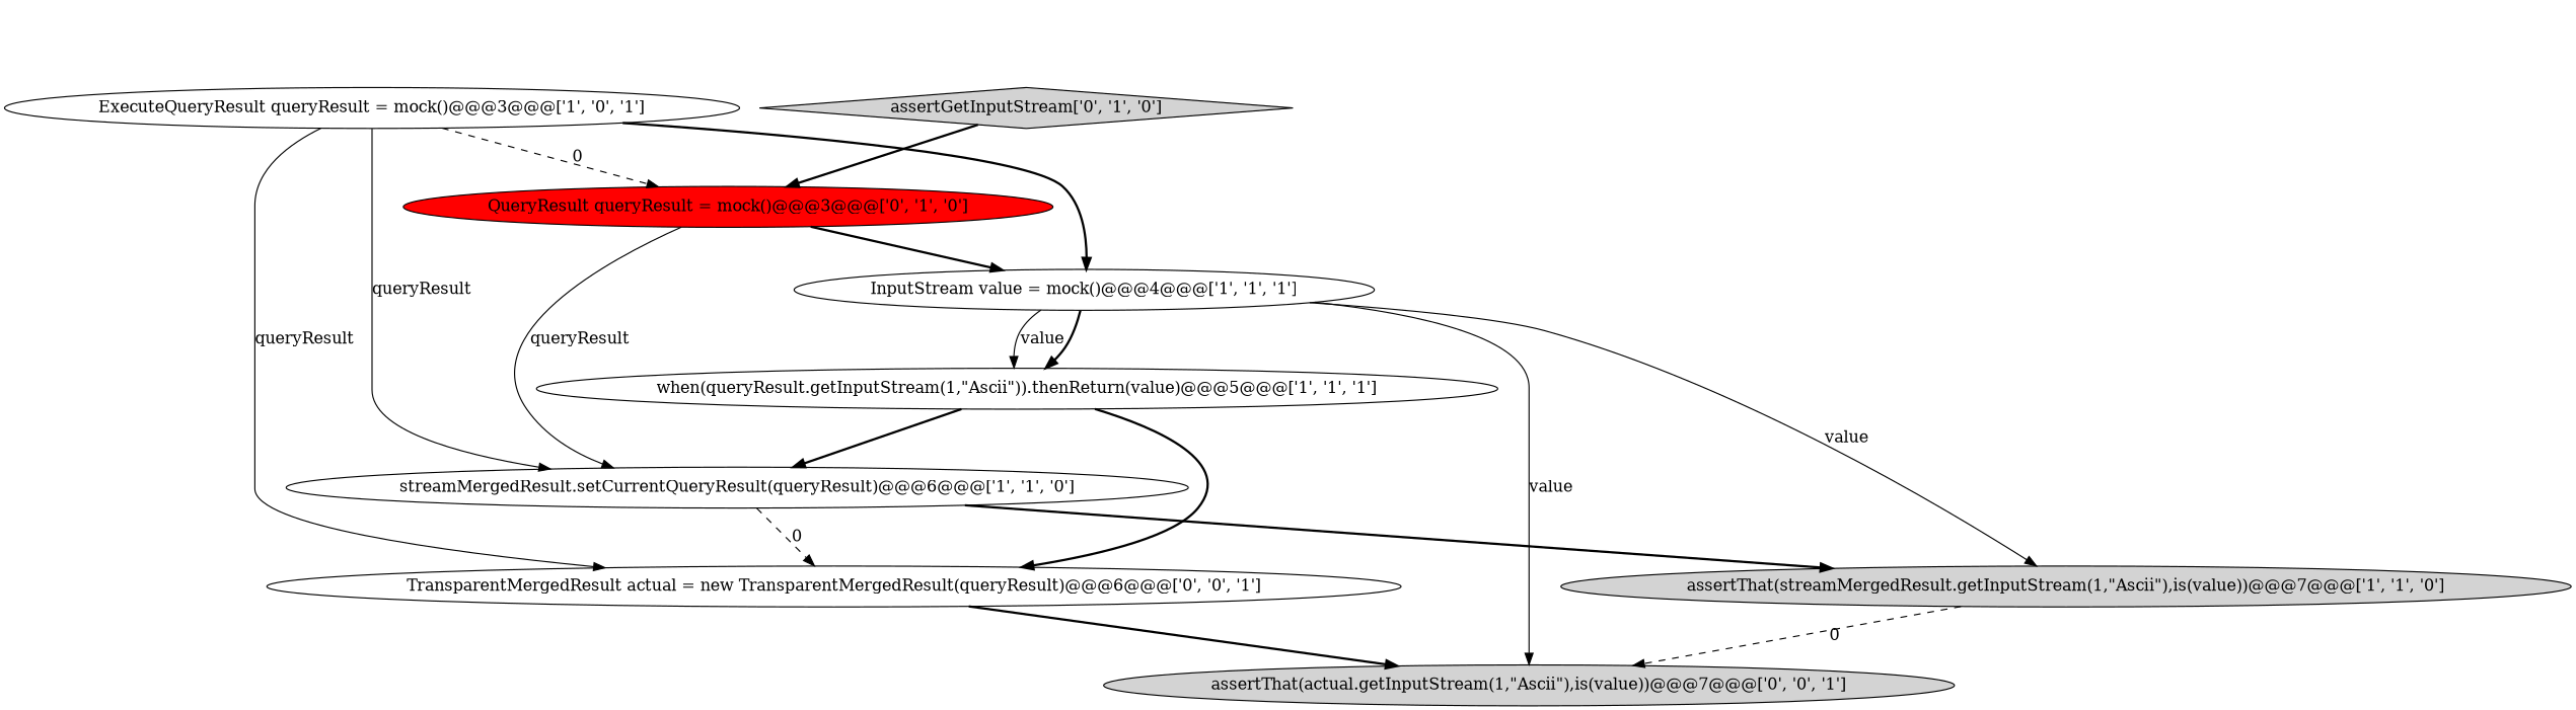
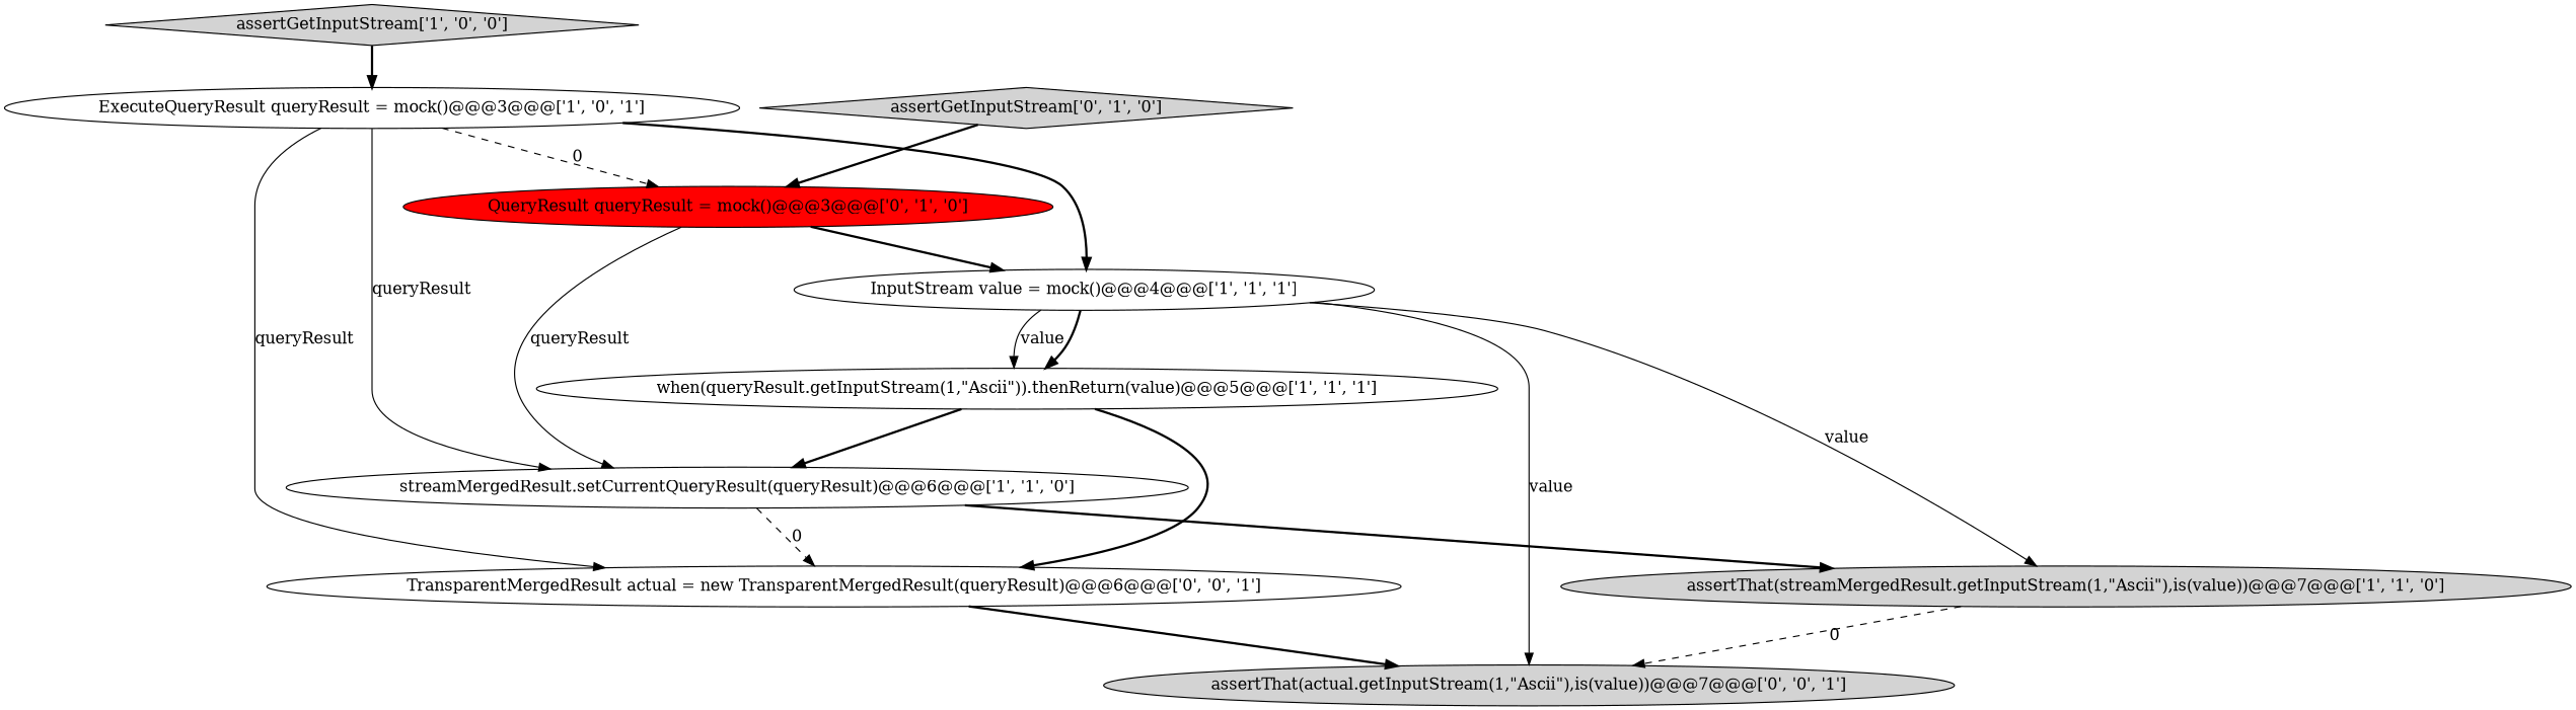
  digraph {
    node [fillcolor=white shape=ellipse style=filled]
    edge [style=bold]
+   n1 [fillcolor=lightgray label="assertGetInputStream['1', '0', '0']" shape=diamond]
    n2 [label="ExecuteQueryResult queryResult = mock()@@@3@@@['1', '0', '1']"]
    n3 [label="TransparentMergedResult actual = new TransparentMergedResult(queryResult)@@@6@@@['0', '0', '1']"]
    n4 [label="streamMergedResult.setCurrentQueryResult(queryResult)@@@6@@@['1', '1', '0']"]
    n5 [fillcolor=red label="QueryResult queryResult = mock()@@@3@@@['0', '1', '0']"]
    n6 [label="InputStream value = mock()@@@4@@@['1', '1', '1']"]
    n7 [label="when(queryResult.getInputStream(1,\"Ascii\")).thenReturn(value)@@@5@@@['1', '1', '1']"]
    n8 [fillcolor=lightgray label="assertThat(actual.getInputStream(1,\"Ascii\"),is(value))@@@7@@@['0', '0', '1']"]
    n9 [fillcolor=lightgray label="assertThat(streamMergedResult.getInputStream(1,\"Ascii\"),is(value))@@@7@@@['1', '1', '0']"]
    n10 [fillcolor=lightgray label="assertGetInputStream['0', '1', '0']" shape=diamond]
+   n1 -> n2
    n2 -> n3 [label=queryResult style=solid]
    n2 -> n4 [label=queryResult style=solid]
    n2 -> n5 [label=0 style=dashed]
    n2 -> n6
    n3 -> n8
    n4 -> n3 [label=0 style=dashed]
    n4 -> n9
    n5 -> n4 [label=queryResult style=solid]
    n5 -> n6
    n6 -> n7 [label=value style=solid]
    n6 -> n7
    n6 -> n8 [label=value style=solid]
    n6 -> n9 [label=value style=solid]
    n7 -> n3
    n7 -> n4
    n9 -> n8 [label=0 style=dashed]
    n10 -> n5
  }
